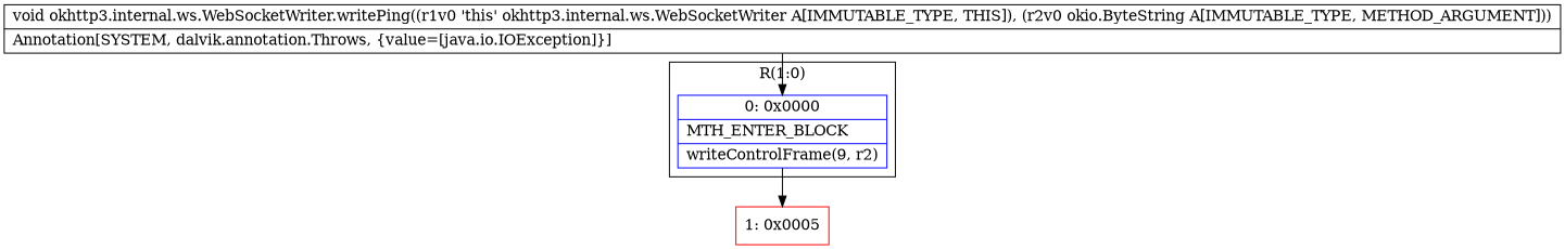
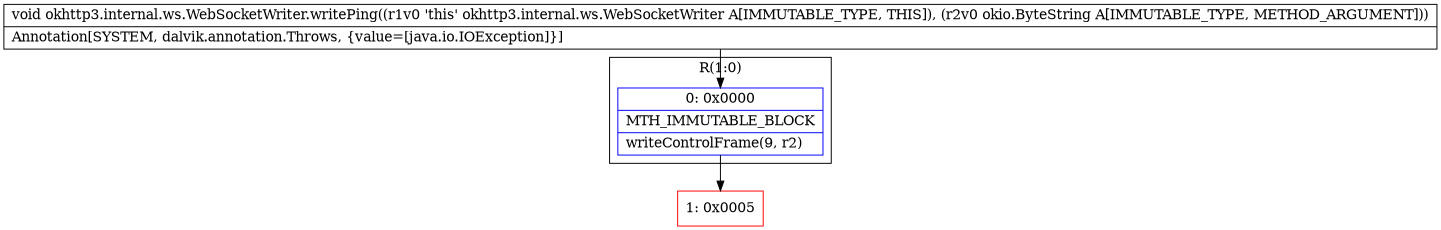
  digraph {
    node [shape=record]
-   n1 [color=blue label="{0\:\ 0x0000|MTH_ENTER_BLOCK\l|writeControlFrame(9, r2)\l}"]
+   n1 [color=blue label="{0\:\ 0x0000|MTH_IMMUTABLE_BLOCK\l|writeControlFrame(9, r2)\l}"]
    n2 [color=red label="{1\:\ 0x0005}"]
    n3 [label="{void okhttp3.internal.ws.WebSocketWriter.writePing((r1v0 'this' okhttp3.internal.ws.WebSocketWriter A[IMMUTABLE_TYPE, THIS]), (r2v0 okio.ByteString A[IMMUTABLE_TYPE, METHOD_ARGUMENT]))  | Annotation[SYSTEM, dalvik.annotation.Throws, \{value=[java.io.IOException]\}]\l}"]
    subgraph cluster_1 {
      label="R(1:0)"
      n1
    }
    n1 -> n2
    n3 -> n1
  }
